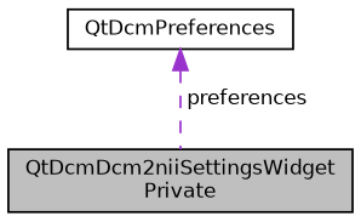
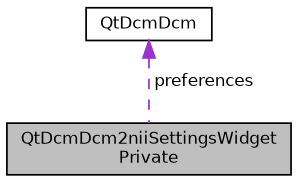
  digraph {
    node [color=black fontname=Helvetica fontsize=10 shape=record style=filled]
    n1 [fillcolor=grey75 fontcolor=black height=0.2 label="QtDcmDcm2niiSettingsWidget\lPrivate" width=0.4]
-   n2 [fillcolor=white height=0.2 label=QtDcmPreferences width=0.4]
+   n2 [fillcolor=white height=0.2 label=QtDcmDcm width=0.4]
    n2 -> n1 [color=darkorchid3 dir=back fontname=Helvetica fontsize=10 label=" preferences" labelfontname=Helvetica labelfontsize=10 style=dashed]
  }
